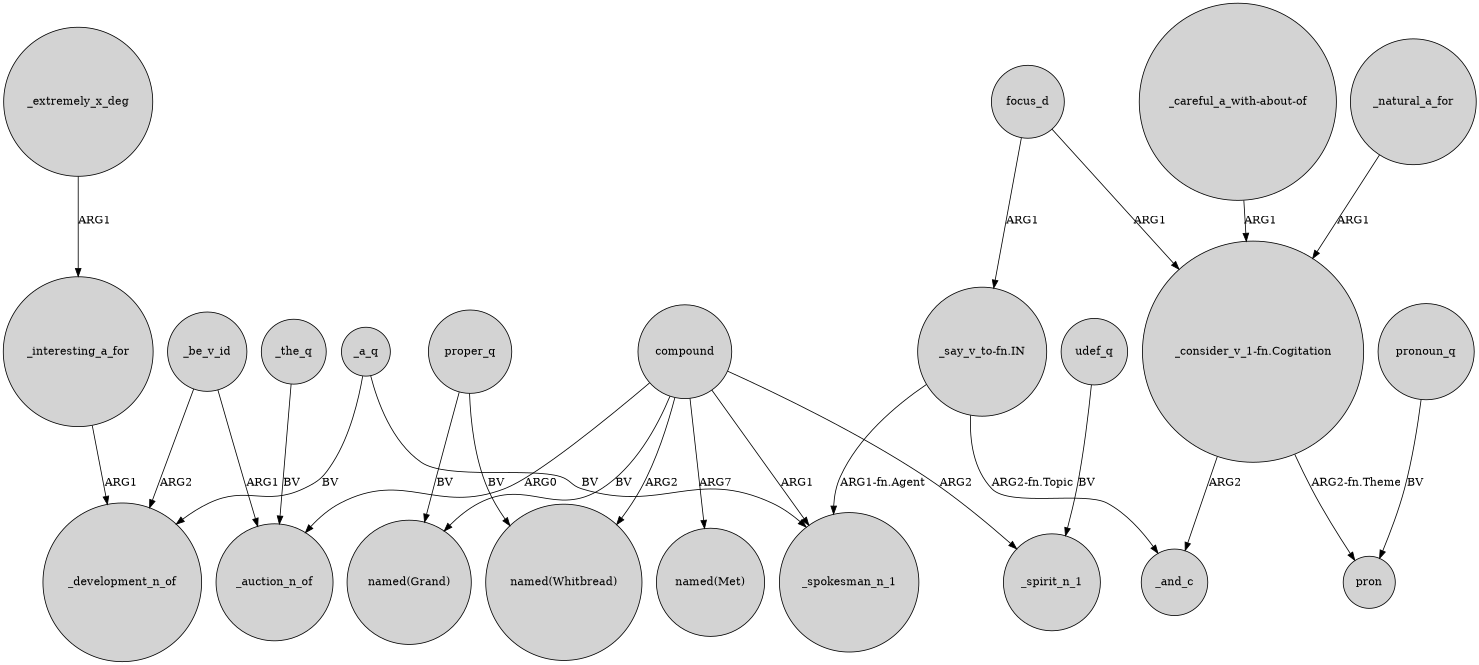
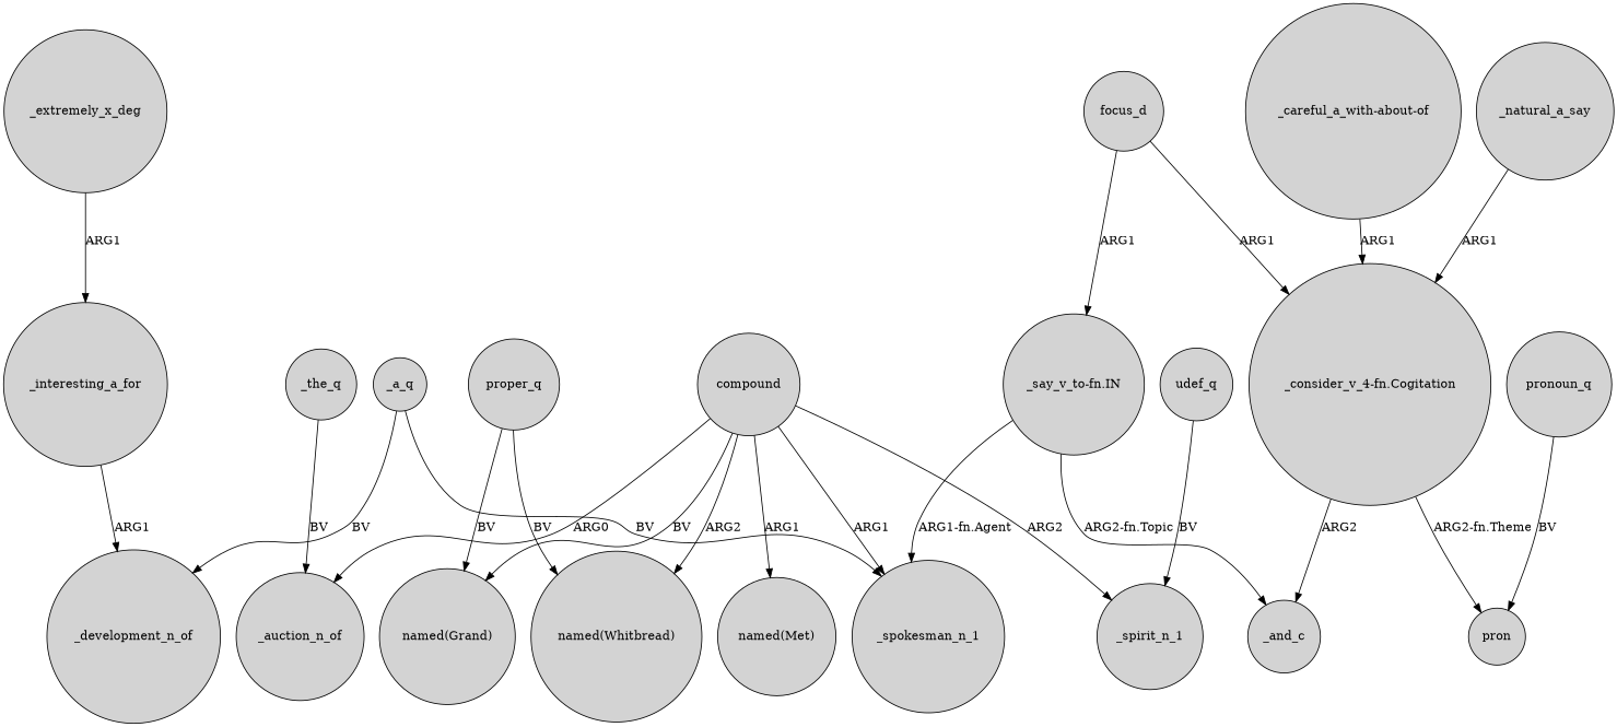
  digraph {
    fontname="DejaVu Serif"
    node [fontname="DejaVu Serif" shape=circle style=filled]
    edge [fontname="DejaVu Serif"]
    _a_q
    _development_n_of
    _spokesman_n_1
    proper_q
    "named(Grand)"
    "named(Whitbread)"
    focus_d
-   "_consider_v_1-fn.Cogitation"
+   "_consider_v_1-fn.Cogitation" [label="_consider_v_4-fn.Cogitation"]
    "_say_v_to-fn.IN"
    _and_c
    pron
    compound
    "named(Met)"
    _spirit_n_1
    _auction_n_of
    _interesting_a_for
    pronoun_q
    "_careful_a_with-about-of"
    _extremely_x_deg
    _the_q
-   _natural_a_for
+   _natural_a_for [label=_natural_a_say]
    udef_q
-   _be_v_id
    _a_q -> _development_n_of [label=BV]
    _a_q -> _spokesman_n_1 [label=BV]
    proper_q -> "named(Grand)" [label=BV]
    proper_q -> "named(Whitbread)" [label=BV]
    focus_d -> "_consider_v_1-fn.Cogitation" [label=ARG1]
    focus_d -> "_say_v_to-fn.IN" [label=ARG1]
    "_consider_v_1-fn.Cogitation" -> _and_c [label=ARG2]
    "_consider_v_1-fn.Cogitation" -> pron [label="ARG2-fn.Theme"]
    "_say_v_to-fn.IN" -> _spokesman_n_1 [label="ARG1-fn.Agent"]
    "_say_v_to-fn.IN" -> _and_c [label="ARG2-fn.Topic"]
    compound -> _spokesman_n_1 [label=ARG1]
    compound -> "named(Grand)" [label=BV]
    compound -> "named(Whitbread)" [label=ARG2]
-   compound -> "named(Met)" [label=ARG7]
+   compound -> "named(Met)" [label=ARG1]
    compound -> _spirit_n_1 [label=ARG2]
    compound -> _auction_n_of [label=ARG0]
    _interesting_a_for -> _development_n_of [label=ARG1]
    pronoun_q -> pron [label=BV]
    "_careful_a_with-about-of" -> "_consider_v_1-fn.Cogitation" [label=ARG1]
    _extremely_x_deg -> _interesting_a_for [label=ARG1]
    _the_q -> _auction_n_of [label=BV]
    _natural_a_for -> "_consider_v_1-fn.Cogitation" [label=ARG1]
    udef_q -> _spirit_n_1 [label=BV]
-   _be_v_id -> _development_n_of [label=ARG2]
-   _be_v_id -> _auction_n_of [label=ARG1]
  }
